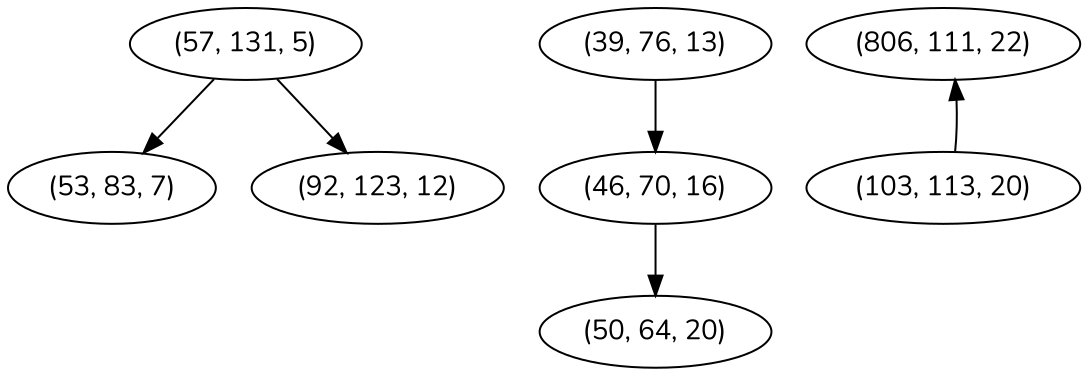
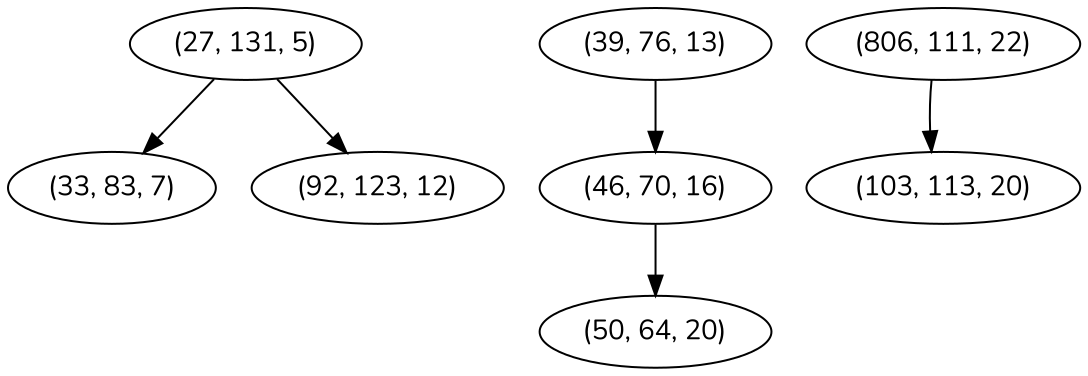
  digraph {
    fontname=Nunito
    node [fontname=Nunito]
    edge [fontname=Nunito]
-   "(27, 131, 5)" [label="(57, 131, 5)"]
-   "(33, 83, 7)" [label="(53, 83, 7)"]
+   "(27, 131, 5)"
+   "(33, 83, 7)"
    "(92, 123, 12)"
    "(39, 76, 13)"
    "(46, 70, 16)"
    "(50, 64, 20)"
    n7 [label="(806, 111, 22)"]
    "(103, 113, 20)"
    "(27, 131, 5)" -> "(33, 83, 7)"
    "(27, 131, 5)" -> "(92, 123, 12)"
    "(39, 76, 13)" -> "(46, 70, 16)"
    "(46, 70, 16)" -> "(50, 64, 20)"
-   "(103, 113, 20)" -> n7
+   n7 -> "(103, 113, 20)"
  }
